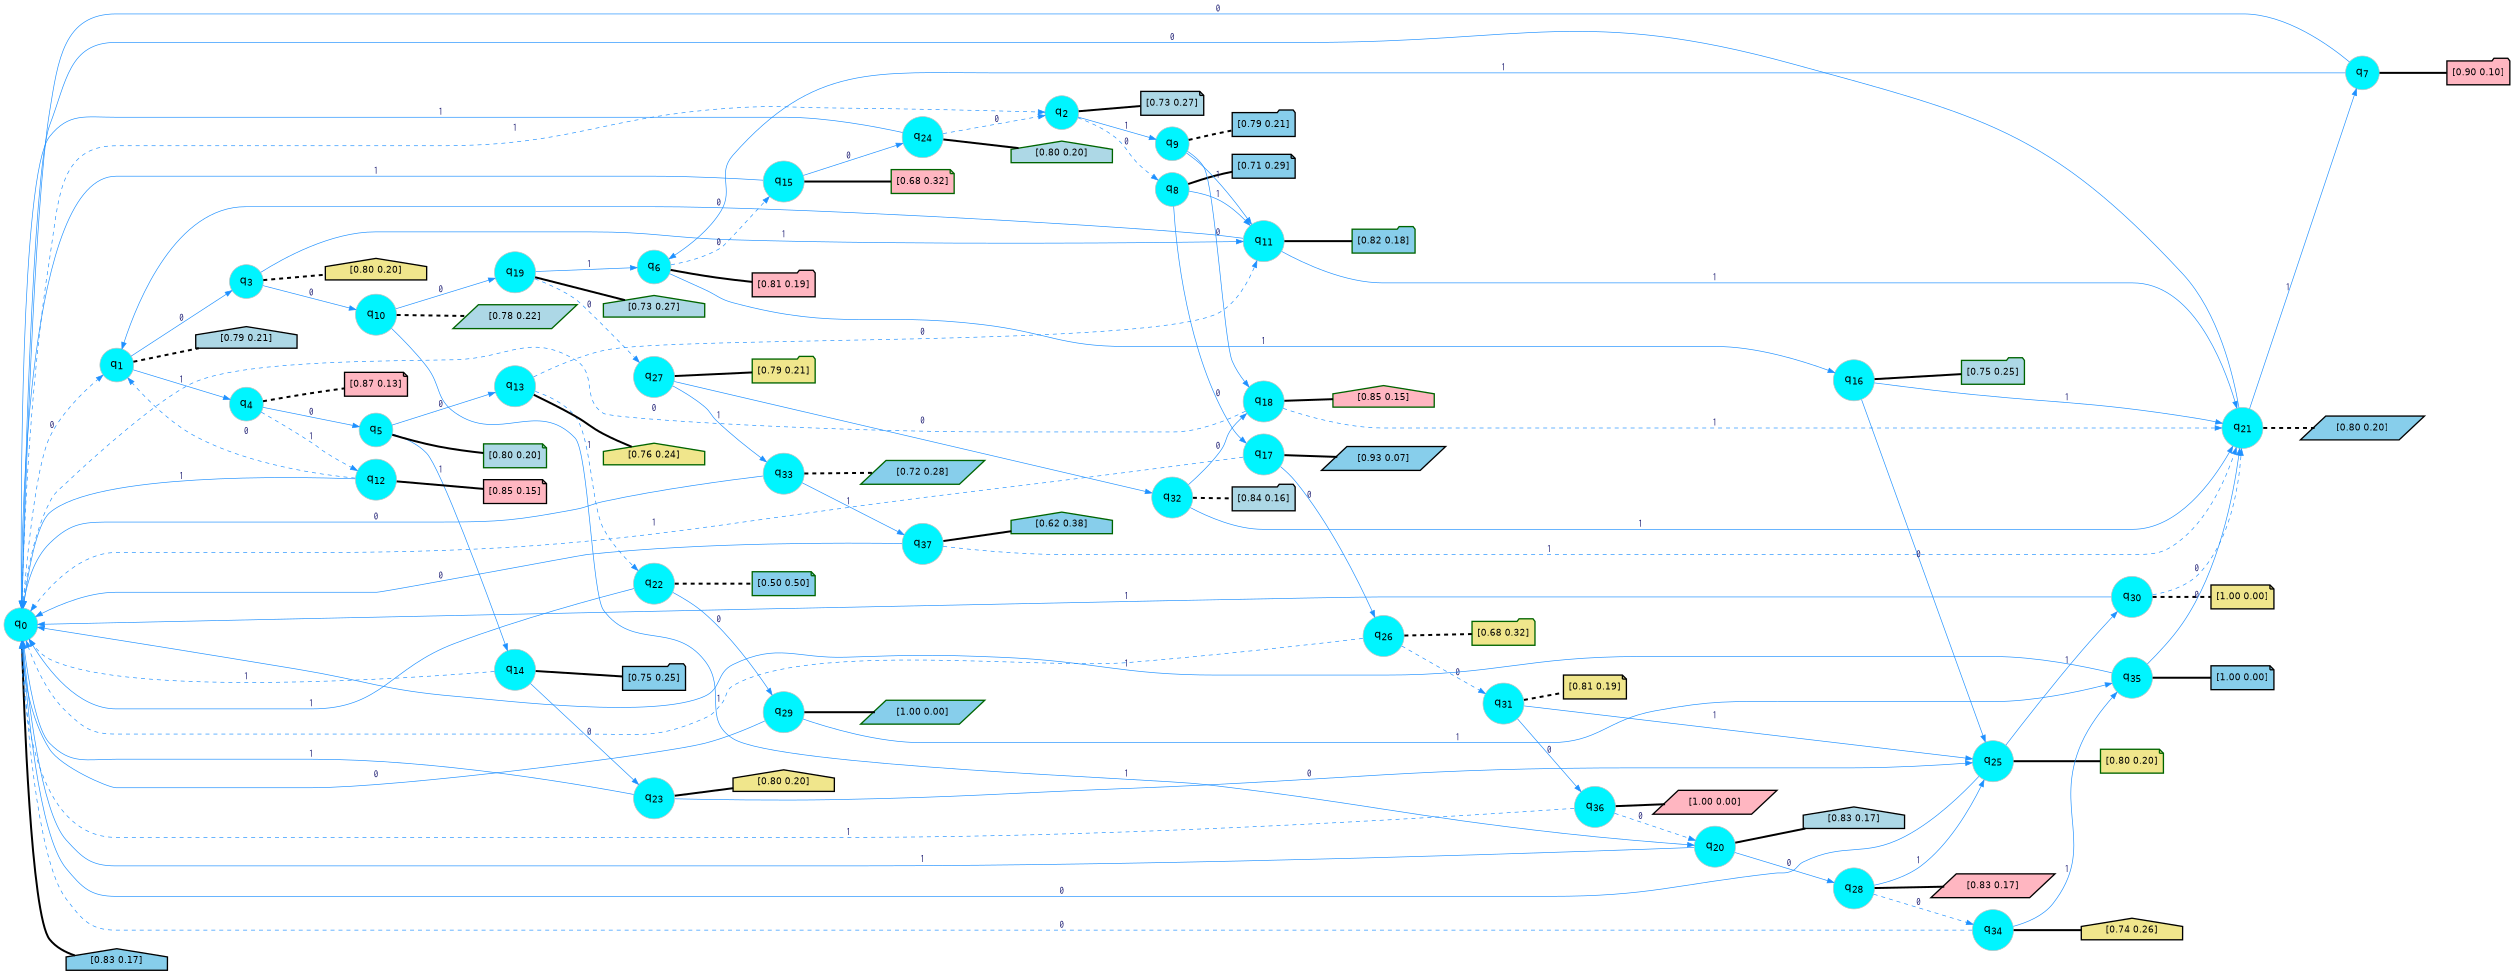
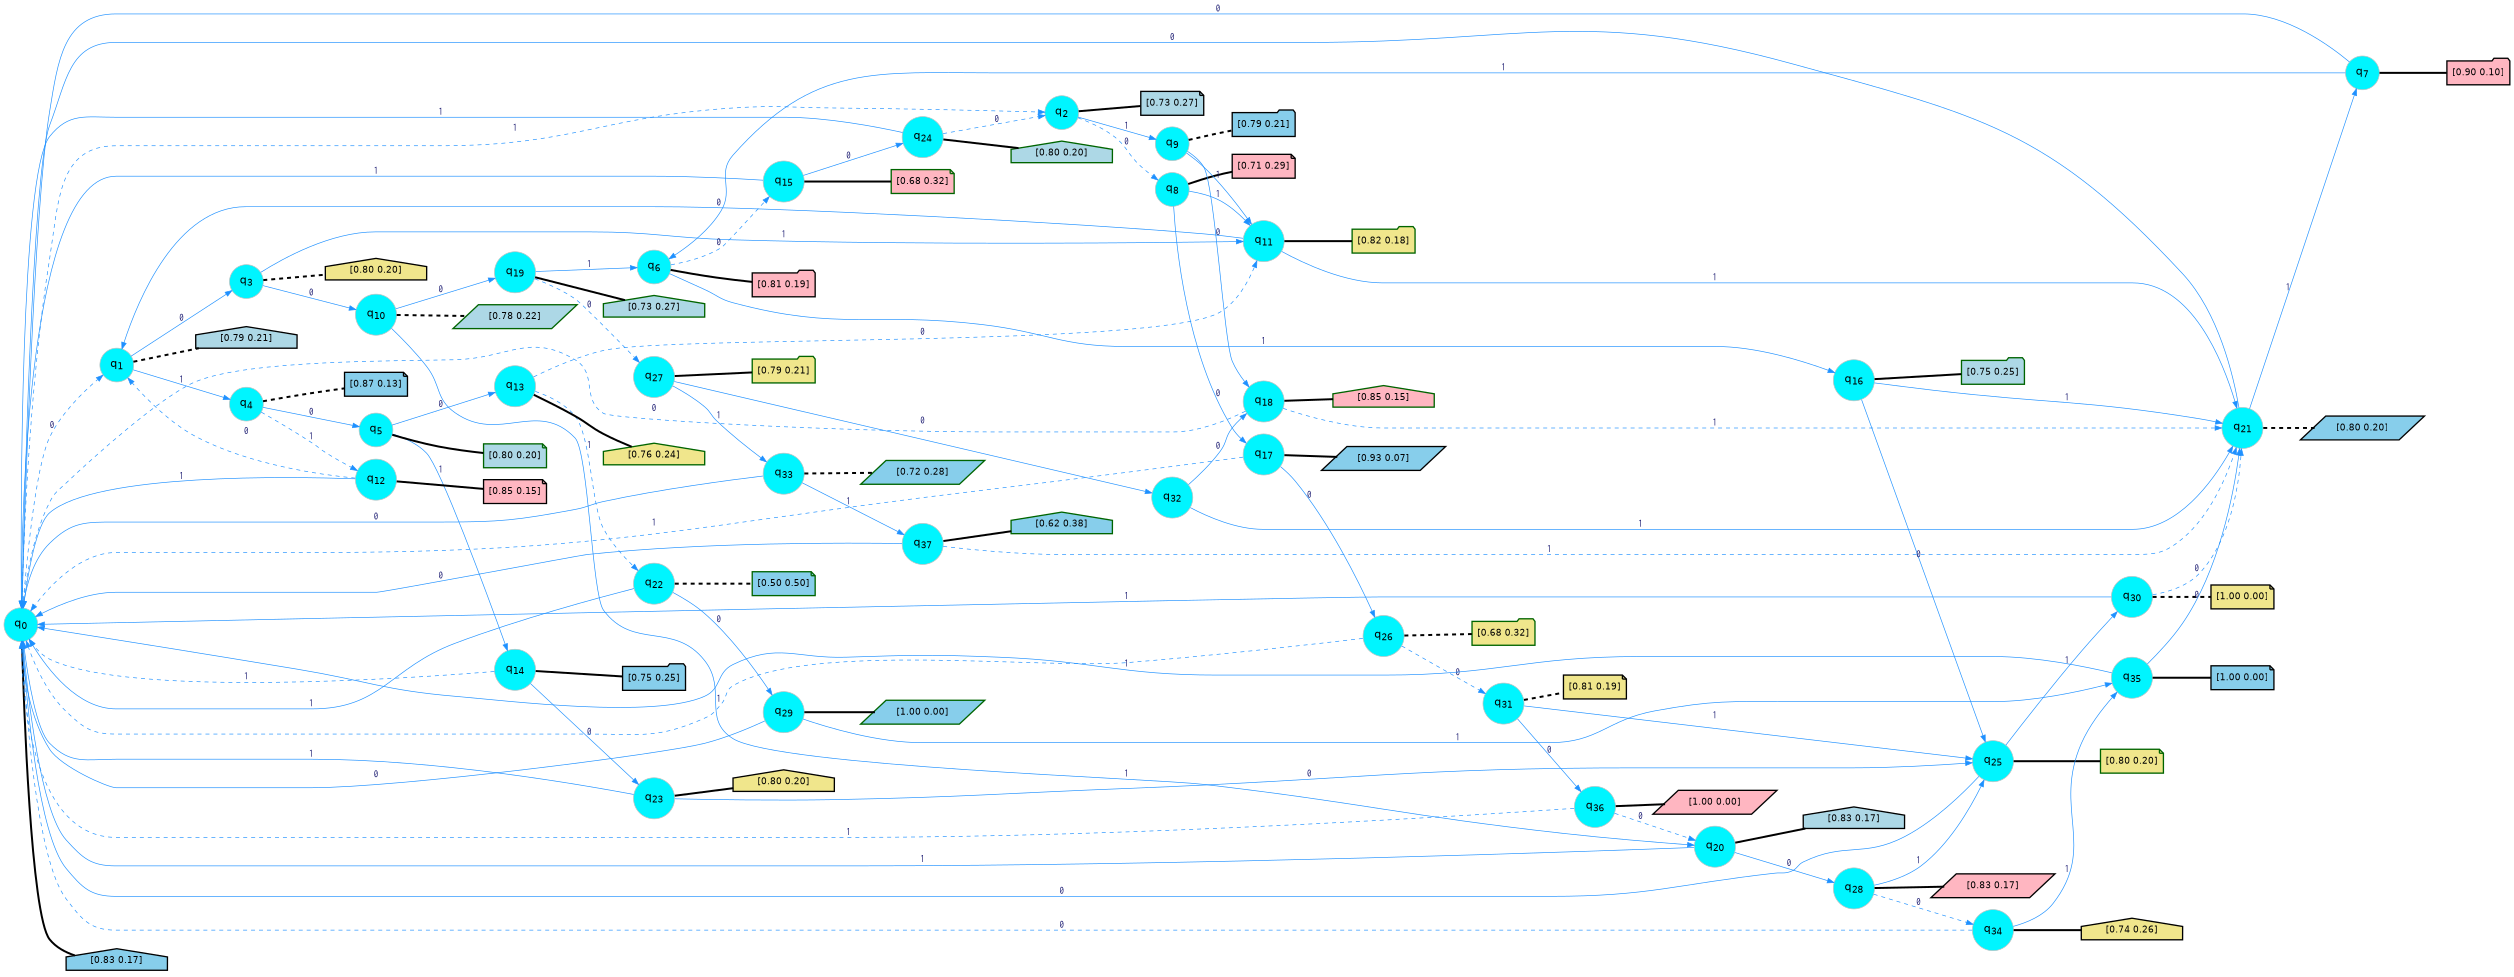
  digraph {
    rankdir=LR
    node [color=gray fillcolor=turquoise1 fontcolor=black fontname=Helvetica fontsize=16 fontweight=bold shape=circle style=filled]
    edge [arrowsize=1 color=dodgerblue1 fontcolor=midnightblue fontname=courier fontweight=bold penwidth=1 style=bold weight=20]
    n1 [label=<q<SUB>0</SUB>>]
    n2 [label=<q<SUB>1</SUB>>]
    n3 [label=<q<SUB>2</SUB>>]
    n4 [color=black fillcolor=skyblue fontsize=14 label="[0.83 0.17]" penwidth=2 shape=house]
    n5 [label=<q<SUB>3</SUB>>]
    n6 [label=<q<SUB>4</SUB>>]
    n7 [color=black fillcolor=lightblue fontsize=14 label="[0.79 0.21]" penwidth=2 shape=house]
    n8 [label=<q<SUB>8</SUB>>]
    n9 [label=<q<SUB>9</SUB>>]
    n10 [color=black fillcolor=lightblue fontsize=14 label="[0.73 0.27]" penwidth=2 shape=note]
    n11 [label=<q<SUB>10</SUB>>]
    n12 [label=<q<SUB>11</SUB>>]
    n13 [color=black fillcolor=khaki fontsize=14 label="[0.80 0.20]" penwidth=2 shape=house]
    n14 [label=<q<SUB>5</SUB>>]
    n15 [label=<q<SUB>12</SUB>>]
-   n16 [color=black fillcolor=lightpink fontsize=14 label="[0.87 0.13]" penwidth=2 shape=note]
+   n16 [color=black fillcolor=skyblue fontsize=14 label="[0.87 0.13]" penwidth=2 shape=note]
    n17 [label=<q<SUB>17</SUB>>]
-   n18 [color=black fillcolor=skyblue fontsize=14 label="[0.71 0.29]" penwidth=2 shape=note]
+   n18 [color=black fillcolor=lightpink fontsize=14 label="[0.71 0.29]" penwidth=2 shape=note]
    n19 [label=<q<SUB>18</SUB>>]
    n20 [color=black fillcolor=skyblue fontsize=14 label="[0.79 0.21]" penwidth=2 shape=folder]
    n21 [label=<q<SUB>19</SUB>>]
    n22 [label=<q<SUB>20</SUB>>]
    n23 [color=darkgreen fillcolor=lightblue fontsize=14 label="[0.78 0.22]" penwidth=2 shape=parallelogram]
    n24 [label=<q<SUB>21</SUB>>]
-   n25 [color=darkgreen fillcolor=skyblue fontsize=14 label="[0.82 0.18]" penwidth=2 shape=folder]
+   n25 [color=darkgreen fillcolor=khaki fontsize=14 label="[0.82 0.18]" penwidth=2 shape=folder]
    n26 [label=<q<SUB>13</SUB>>]
    n27 [label=<q<SUB>14</SUB>>]
    n28 [color=darkgreen fillcolor=lightblue fontsize=14 label="[0.80 0.20]" penwidth=2 shape=note]
    n29 [color=black fillcolor=lightpink fontsize=14 label="[0.85 0.15]" penwidth=2 shape=note]
    n30 [label=<q<SUB>22</SUB>>]
    n31 [color=darkgreen fillcolor=khaki fontsize=14 label="[0.76 0.24]" penwidth=2 shape=house]
    n32 [label=<q<SUB>23</SUB>>]
    n33 [color=black fillcolor=skyblue fontsize=14 label="[0.75 0.25]" penwidth=2 shape=folder]
    n34 [label=<q<SUB>6</SUB>>]
    n35 [label=<q<SUB>15</SUB>>]
    n36 [label=<q<SUB>16</SUB>>]
    n37 [color=black fillcolor=lightpink fontsize=14 label="[0.81 0.19]" penwidth=2 shape=folder]
    n38 [label=<q<SUB>24</SUB>>]
    n39 [color=darkgreen fillcolor=lightpink fontsize=14 label="[0.68 0.32]" penwidth=2 shape=note]
    n40 [label=<q<SUB>25</SUB>>]
    n41 [color=darkgreen fillcolor=lightblue fontsize=14 label="[0.75 0.25]" penwidth=2 shape=folder]
    n42 [label=<q<SUB>7</SUB>>]
    n43 [color=black fillcolor=lightpink fontsize=14 label="[0.90 0.10]" penwidth=2 shape=folder]
    n44 [label=<q<SUB>26</SUB>>]
    n45 [color=black fillcolor=skyblue fontsize=14 label="[0.93 0.07]" penwidth=2 shape=parallelogram]
    n46 [color=darkgreen fillcolor=lightpink fontsize=14 label="[0.85 0.15]" penwidth=2 shape=house]
    n47 [label=<q<SUB>27</SUB>>]
    n48 [color=darkgreen fillcolor=lightblue fontsize=14 label="[0.73 0.27]" penwidth=2 shape=house]
    n49 [label=<q<SUB>28</SUB>>]
    n50 [color=black fillcolor=lightblue fontsize=14 label="[0.83 0.17]" penwidth=2 shape=house]
    n51 [color=black fillcolor=skyblue fontsize=14 label="[0.80 0.20]" penwidth=2 shape=parallelogram]
    n52 [label=<q<SUB>29</SUB>>]
    n53 [color=darkgreen fillcolor=skyblue fontsize=14 label="[0.50 0.50]" penwidth=2 shape=note]
    n54 [color=black fillcolor=khaki fontsize=14 label="[0.80 0.20]" penwidth=2 shape=house]
    n55 [color=darkgreen fillcolor=lightblue fontsize=14 label="[0.80 0.20]" penwidth=2 shape=house]
    n56 [label=<q<SUB>30</SUB>>]
    n57 [color=darkgreen fillcolor=khaki fontsize=14 label="[0.80 0.20]" penwidth=2 shape=note]
    n58 [label=<q<SUB>31</SUB>>]
    n59 [color=darkgreen fillcolor=khaki fontsize=14 label="[0.68 0.32]" penwidth=2 shape=folder]
    n60 [label=<q<SUB>32</SUB>>]
    n61 [label=<q<SUB>33</SUB>>]
    n62 [color=darkgreen fillcolor=khaki fontsize=14 label="[0.79 0.21]" penwidth=2 shape=folder]
    n63 [label=<q<SUB>34</SUB>>]
    n64 [color=black fillcolor=lightpink fontsize=14 label="[0.83 0.17]" penwidth=2 shape=parallelogram]
    n65 [label=<q<SUB>35</SUB>>]
    n66 [color=darkgreen fillcolor=skyblue fontsize=14 label="[1.00 0.00]" penwidth=2 shape=parallelogram]
    n67 [color=black fillcolor=khaki fontsize=14 label="[1.00 0.00]" penwidth=2 shape=note]
    n68 [label=<q<SUB>36</SUB>>]
    n69 [color=black fillcolor=khaki fontsize=14 label="[0.81 0.19]" penwidth=2 shape=note]
-   n70 [color=black fillcolor=lightblue fontsize=14 label="[0.84 0.16]" penwidth=2 shape=folder]
    n71 [label=<q<SUB>37</SUB>>]
    n72 [color=darkgreen fillcolor=skyblue fontsize=14 label="[0.72 0.28]" penwidth=2 shape=parallelogram]
    n73 [color=black fillcolor=khaki fontsize=14 label="[0.74 0.26]" penwidth=2 shape=house]
    n74 [color=black fillcolor=skyblue fontsize=14 label="[1.00 0.00]" penwidth=2 shape=note]
    n75 [color=black fillcolor=lightpink fontsize=14 label="[1.00 0.00]" penwidth=2 shape=parallelogram]
    n76 [color=darkgreen fillcolor=skyblue fontsize=14 label="[0.62 0.38]" penwidth=2 shape=house]
    n1 -> n2 [label=0 style=dashed]
    n1 -> n3 [label=1 style=dashed]
    n1 -> n4 [arrowhead=none color=black penwidth=3]
    n2 -> n5 [label=0]
    n2 -> n6 [label=1 style=solid]
    n2 -> n7 [arrowhead=none color=black penwidth=3 style=dashed]
    n3 -> n8 [label=0 style=dashed]
    n3 -> n9 [label=1 style=solid]
    n3 -> n10 [arrowhead=none color=black penwidth=3]
    n5 -> n11 [label=0]
    n5 -> n12 [label=1 style=solid]
    n5 -> n13 [arrowhead=none color=black penwidth=3 style=dashed]
    n6 -> n14 [label=0]
    n6 -> n15 [label=1 style=dashed]
    n6 -> n16 [arrowhead=none color=black penwidth=3 style=dashed]
    n8 -> n12 [label=1 style=solid]
    n8 -> n17 [label=0 style=solid]
    n8 -> n18 [arrowhead=none color=black penwidth=3]
    n9 -> n12 [label=1 style=solid]
    n9 -> n19 [label=0]
    n9 -> n20 [arrowhead=none color=black penwidth=3 style=dashed]
    n11 -> n21 [label=0 style=solid]
    n11 -> n22 [label=1 style=solid]
    n11 -> n23 [arrowhead=none color=black penwidth=3 style=dashed]
    n12 -> n2 [label=0]
    n12 -> n24 [label=1 style=solid]
    n12 -> n25 [arrowhead=none color=black penwidth=3]
    n14 -> n26 [label=0 style=solid]
    n14 -> n27 [label=1 style=solid]
    n14 -> n28 [arrowhead=none color=black penwidth=3 style=solid]
    n15 -> n1 [label=1]
    n15 -> n2 [label=0 style=dashed]
    n15 -> n29 [arrowhead=none color=black penwidth=3 style=solid]
    n17 -> n1 [label=1 style=dashed]
    n17 -> n44 [label=0]
    n17 -> n45 [arrowhead=none color=black penwidth=3]
    n19 -> n1 [label=0 style=dashed]
    n19 -> n24 [label=1 style=dashed]
    n19 -> n46 [arrowhead=none color=black penwidth=3]
    n21 -> n34 [label=1 style=solid]
    n21 -> n47 [label=0 style=dashed]
    n21 -> n48 [arrowhead=none color=black penwidth=3]
    n22 -> n1 [label=1]
    n22 -> n49 [label=0]
    n22 -> n50 [arrowhead=none color=black penwidth=3 style=solid]
    n24 -> n1 [label=0]
    n24 -> n42 [label=1 style=solid]
    n24 -> n51 [arrowhead=none color=black penwidth=3 style=dashed]
    n26 -> n12 [label=0 style=dashed]
    n26 -> n30 [label=1 style=dashed]
    n26 -> n31 [arrowhead=none color=black penwidth=3 style=solid]
    n27 -> n1 [label=1 style=dashed]
    n27 -> n32 [label=0 style=solid]
    n27 -> n33 [arrowhead=none color=black penwidth=3]
    n30 -> n1 [label=1 style=solid]
    n30 -> n52 [label=0 style=solid]
    n30 -> n53 [arrowhead=none color=black penwidth=3 style=dashed]
    n32 -> n1 [label=1]
    n32 -> n40 [label=0]
    n32 -> n54 [arrowhead=none color=black penwidth=3]
    n34 -> n35 [label=0 style=dashed]
    n34 -> n36 [label=1 style=solid]
    n34 -> n37 [arrowhead=none color=black penwidth=3 style=solid]
    n35 -> n1 [label=1]
    n35 -> n38 [label=0]
    n35 -> n39 [arrowhead=none color=black penwidth=3 style=solid]
    n36 -> n24 [label=1 style=solid]
    n36 -> n40 [label=0]
    n36 -> n41 [arrowhead=none color=black penwidth=3 style=solid]
    n38 -> n1 [label=1]
    n38 -> n3 [label=0 style=dashed]
    n38 -> n55 [arrowhead=none color=black penwidth=3 style=solid]
    n40 -> n1 [label=0]
    n40 -> n56 [label=1]
    n40 -> n57 [arrowhead=none color=black penwidth=3 style=solid]
    n42 -> n1 [label=0 style=solid]
    n42 -> n34 [label=1 style=solid]
    n42 -> n43 [arrowhead=none color=black penwidth=3]
    n44 -> n1 [label=1 style=dashed]
    n44 -> n58 [label=0 style=dashed]
    n44 -> n59 [arrowhead=none color=black penwidth=3 style=dashed]
    n47 -> n60 [label=0]
    n47 -> n61 [label=1 style=solid]
    n47 -> n62 [arrowhead=none color=black penwidth=3]
    n49 -> n40 [label=1]
    n49 -> n63 [label=0 style=dashed]
    n49 -> n64 [arrowhead=none color=black penwidth=3]
    n52 -> n1 [label=0]
    n52 -> n65 [label=1 style=solid]
    n52 -> n66 [arrowhead=none color=black penwidth=3]
    n56 -> n1 [label=1 style=solid]
    n56 -> n24 [label=0 style=dashed]
    n56 -> n67 [arrowhead=none color=black penwidth=3 style=dashed]
    n58 -> n40 [label=1 style=solid]
    n58 -> n68 [label=0 style=solid]
    n58 -> n69 [arrowhead=none color=black penwidth=3 style=dashed]
    n60 -> n19 [label=0]
    n60 -> n24 [label=1]
-   n60 -> n70 [arrowhead=none color=black penwidth=3 style=dashed]
    n61 -> n1 [label=0]
    n61 -> n71 [label=1]
    n61 -> n72 [arrowhead=none color=black penwidth=3 style=dashed]
    n63 -> n1 [label=0 style=dashed]
    n63 -> n65 [label=1 style=solid]
    n63 -> n73 [arrowhead=none color=black penwidth=3 style=solid]
    n65 -> n1 [label=1]
    n65 -> n24 [label=0]
    n65 -> n74 [arrowhead=none color=black penwidth=3 style=solid]
    n68 -> n1 [label=1 style=dashed]
    n68 -> n22 [label=0 style=dashed]
    n68 -> n75 [arrowhead=none color=black penwidth=3]
    n71 -> n1 [label=0 style=solid]
    n71 -> n24 [label=1 style=dashed]
    n71 -> n76 [arrowhead=none color=black penwidth=3 style=solid]
  }
